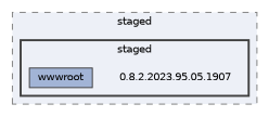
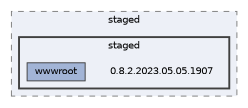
  digraph {
    compound=true
    node [fontname=Helvetica fontsize=10]
-   n1 [height=0.2 label="0.8.2.2023.95.05.1907" shape=plaintext width=0.4]
+   n1 [height=0.2 label="0.8.2.2023.05.05.1907" shape=plaintext width=0.4]
    n2 [color=grey25 fillcolor="#a2b4d6" height=0.2 label=wwwroot shape=box style=filled width=0.4]
    subgraph cluster_1 {
      bgcolor="#edf0f7"
      fontname=Helvetica
      fontsize=10
      label=staged
      pencolor=grey50
      style="filled,dashed"
      subgraph cluster_2 {
        bgcolor="#edf0f7"
        fontname=Helvetica
        fontsize=10
        pencolor=grey25
        style="filled,bold"
        n1
        n2
      }
    }
  }
